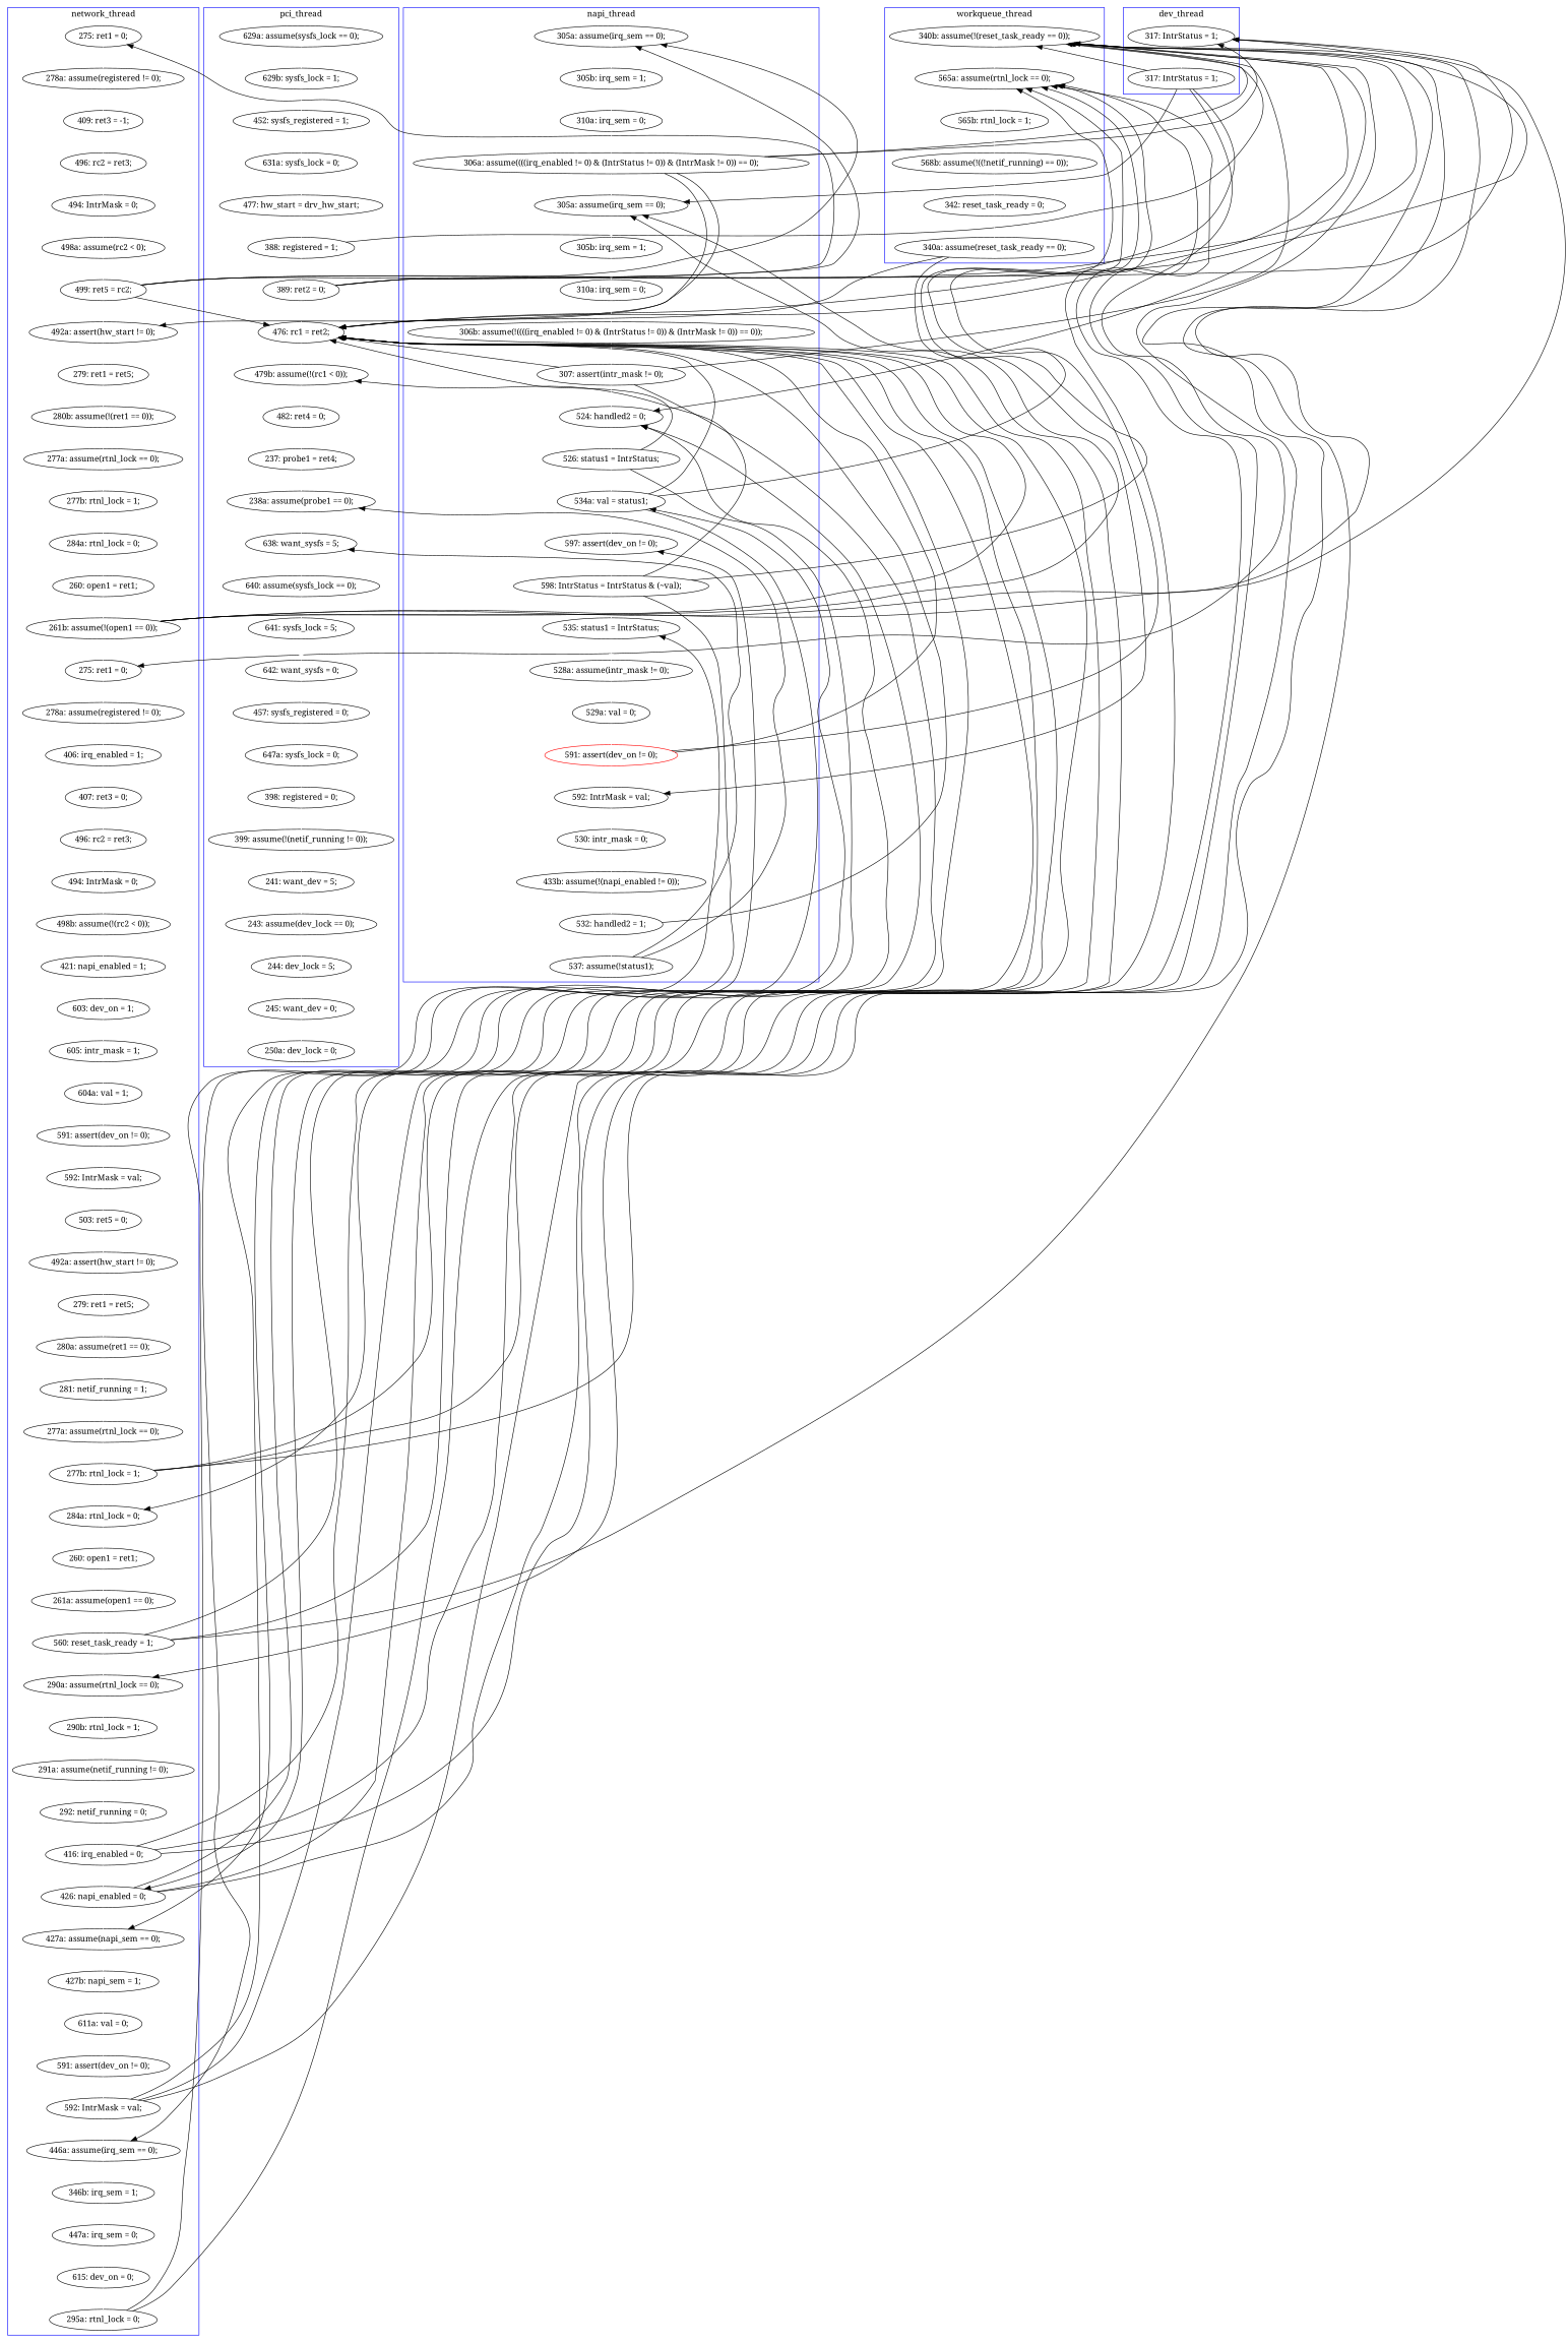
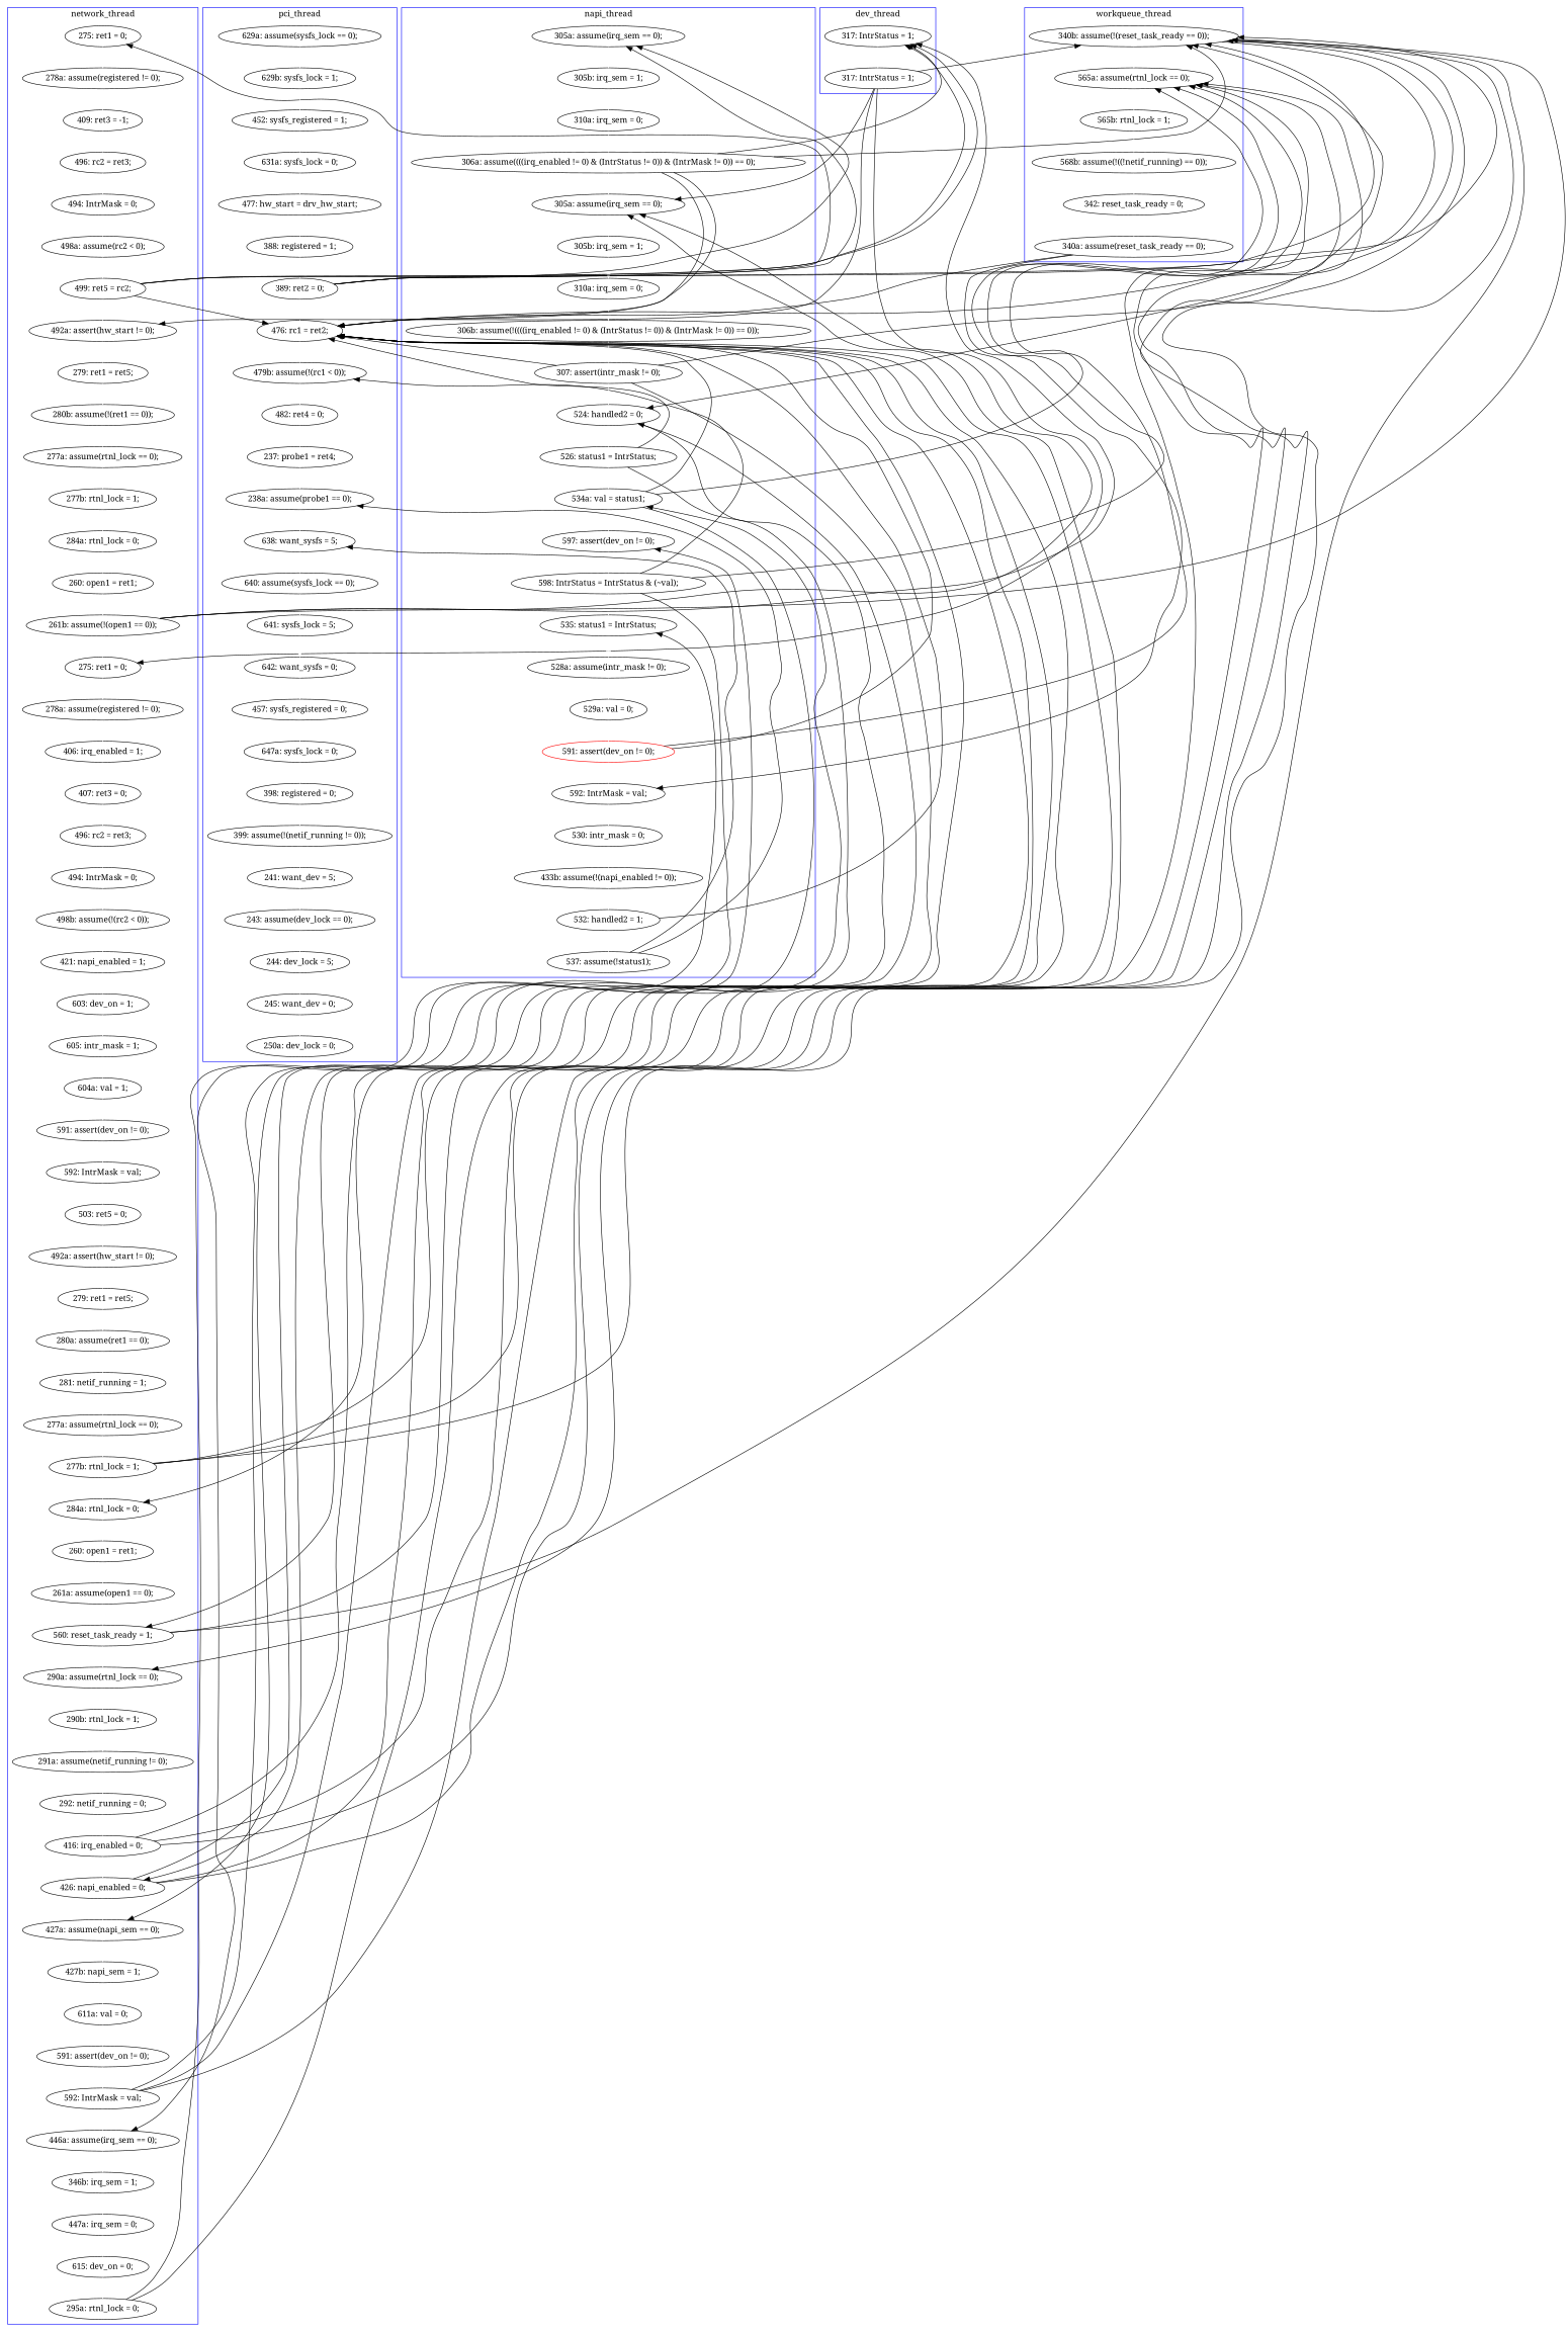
  digraph {
    fontname="Noto Serif"
    node [fontname="Noto Serif"]
    edge [color=white fontname="Noto Serif" style=solid]
    n1 [label="317: IntrStatus = 1;"]
    n2 [label="317: IntrStatus = 1;"]
    n3 [label="389: ret2 = 0;"]
    n4 [label="476: rc1 = ret2;"]
    n5 [label="479b: assume(!(rc1 < 0));"]
    n6 [label="482: ret4 = 0;"]
    n7 [label="631a: sysfs_lock = 0;"]
    n8 [label="477: hw_start = drv_hw_start;"]
    n9 [label="638: want_sysfs = 5;"]
    n10 [label="640: assume(sysfs_lock == 0);"]
    n11 [label="641: sysfs_lock = 5;"]
    n12 [label="642: want_sysfs = 0;"]
    n13 [label="457: sysfs_registered = 0;"]
    n14 [label="238a: assume(probe1 == 0);"]
    n15 [label="237: probe1 = ret4;"]
    n16 [label="388: registered = 1;"]
    n17 [label="629b: sysfs_lock = 1;"]
    n18 [label="452: sysfs_registered = 1;"]
    n19 [label="629a: assume(sysfs_lock == 0);"]
    n20 [label="647a: sysfs_lock = 0;"]
    n21 [label="398: registered = 0;"]
    n22 [label="245: want_dev = 0;"]
    n23 [label="250a: dev_lock = 0;"]
    n24 [label="241: want_dev = 5;"]
    n25 [label="243: assume(dev_lock == 0);"]
    n26 [label="399: assume(!(netif_running != 0));"]
    n27 [label="244: dev_lock = 5;"]
    n28 [label="598: IntrStatus = IntrStatus & (~val);"]
    n29 [label="592: IntrMask = val;"]
    n30 [label="530: intr_mask = 0;"]
    n31 [label="306a: assume((((irq_enabled != 0) & (IntrStatus != 0)) & (IntrMask != 0)) == 0);"]
    n32 [label="526: status1 = IntrStatus;"]
    n33 [label="597: assert(dev_on != 0);"]
    n34 [label="307: assert(intr_mask != 0);"]
    n35 [label="305a: assume(irq_sem == 0);"]
    n36 [label="534a: val = status1;"]
    n37 [label="532: handled2 = 1;"]
    n38 [label="305a: assume(irq_sem == 0);"]
    n39 [label="528a: assume(intr_mask != 0);"]
    n40 [label="529a: val = 0;"]
    n41 [label="535: status1 = IntrStatus;"]
    n42 [color=red label="591: assert(dev_on != 0);"]
    n43 [label="305b: irq_sem = 1;"]
    n44 [label="305b: irq_sem = 1;"]
    n45 [label="306b: assume(!((((irq_enabled != 0) & (IntrStatus != 0)) & (IntrMask != 0)) == 0));"]
    n46 [label="433b: assume(!(napi_enabled != 0));"]
    n47 [label="537: assume(!status1);"]
    n48 [label="310a: irq_sem = 0;"]
    n49 [label="524: handled2 = 0;"]
    n50 [label="310a: irq_sem = 0;"]
    n51 [label="565a: assume(rtnl_lock == 0);"]
    n52 [label="340b: assume(!(reset_task_ready == 0));"]
    n53 [label="340a: assume(reset_task_ready == 0);"]
    n54 [label="565b: rtnl_lock = 1;"]
    n55 [label="342: reset_task_ready = 0;"]
    n56 [label="568b: assume(!((!netif_running) == 0));"]
    n57 [label="592: IntrMask = val;"]
    n58 [label="284a: rtnl_lock = 0;"]
    n59 [label="281: netif_running = 1;"]
    n60 [label="277a: assume(rtnl_lock == 0);"]
    n61 [label="427b: napi_sem = 1;"]
    n62 [label="611a: val = 0;"]
    n63 [label="592: IntrMask = val;"]
    n64 [label="503: ret5 = 0;"]
    n65 [label="426: napi_enabled = 0;"]
    n66 [label="427a: assume(napi_sem == 0);"]
    n67 [label="446a: assume(irq_sem == 0);"]
    n68 [label="346b: irq_sem = 1;"]
    n69 [label="496: rc2 = ret3;"]
    n70 [label="494: IntrMask = 0;"]
    n71 [label="499: ret5 = rc2;"]
    n72 [label="591: assert(dev_on != 0);"]
    n73 [label="290a: assume(rtnl_lock == 0);"]
    n74 [label="277b: rtnl_lock = 1;"]
    n75 [label="560: reset_task_ready = 1;"]
    n76 [label="279: ret1 = ret5;"]
    n77 [label="280b: assume(!(ret1 == 0));"]
    n78 [label="275: ret1 = 0;"]
    n79 [label="498b: assume(!(rc2 < 0));"]
    n80 [label="260: open1 = ret1;"]
    n81 [label="261b: assume(!(open1 == 0));"]
    n82 [label="280a: assume(ret1 == 0);"]
    n83 [label="447a: irq_sem = 0;"]
    n84 [label="492a: assert(hw_start != 0);"]
    n85 [label="615: dev_on = 0;"]
    n86 [label="295a: rtnl_lock = 0;"]
    n87 [label="261a: assume(open1 == 0);"]
    n88 [label="492a: assert(hw_start != 0);"]
    n89 [label="278a: assume(registered != 0);"]
    n90 [label="406: irq_enabled = 1;"]
    n91 [label="416: irq_enabled = 0;"]
    n92 [label="260: open1 = ret1;"]
    n93 [label="494: IntrMask = 0;"]
    n94 [label="498a: assume(rc2 < 0);"]
    n95 [label="409: ret3 = -1;"]
    n96 [label="496: rc2 = ret3;"]
    n97 [label="291a: assume(netif_running != 0);"]
    n98 [label="292: netif_running = 0;"]
    n99 [label="278a: assume(registered != 0);"]
    n100 [label="290b: rtnl_lock = 1;"]
    n101 [label="603: dev_on = 1;"]
    n102 [label="605: intr_mask = 1;"]
    n103 [label="275: ret1 = 0;"]
    n104 [label="284a: rtnl_lock = 0;"]
    n105 [label="277a: assume(rtnl_lock == 0);"]
    n106 [label="277b: rtnl_lock = 1;"]
    n107 [label="591: assert(dev_on != 0);"]
    n108 [label="279: ret1 = ret5;"]
    n109 [label="421: napi_enabled = 1;"]
    n110 [label="604a: val = 1;"]
    n111 [label="407: ret3 = 0;"]
    subgraph cluster_1 {
      color=blue
      label=dev_thread
      n1
      n2
    }
    subgraph cluster_2 {
      color=blue
      label=pci_thread
      n3
      n4
      n5
      n6
      n7
      n8
      n9
      n10
      n11
      n12
      n13
      n14
      n15
      n16
      n17
      n18
      n19
      n20
      n21
      n22
      n23
      n24
      n25
      n26
      n27
    }
    subgraph cluster_3 {
      color=blue
      label=napi_thread
      n28
      n29
      n30
      n31
      n32
      n33
      n34
      n35
      n36
      n37
      n38
      n39
      n40
      n41
      n42
      n43
      n44
      n45
      n46
      n47
      n48
      n49
      n50
    }
    subgraph cluster_4 {
      color=blue
      label=workqueue_thread
      n51
      n52
      n53
      n54
      n55
      n56
    }
    subgraph cluster_5 {
      color=blue
      label=network_thread
      n57
      n58
      n59
      n60
      n61
      n62
      n63
      n64
      n65
      n66
      n67
      n68
      n69
      n70
      n71
      n72
      n73
      n74
      n75
      n76
      n77
      n78
      n79
      n80
      n81
      n82
      n83
      n84
      n85
      n86
      n87
      n88
      n89
      n90
      n91
      n92
      n93
      n94
      n95
      n96
      n97
      n98
      n99
      n100
      n101
      n102
      n103
      n104
      n105
      n106
      n107
      n108
      n109
      n110
      n111
    }
    n1 -> n4 [color=black constraint=false]
    n1 -> n38 [color=black constraint=false]
    n1 -> n52 [color=black constraint=false]
    n1 -> n78 [color=black constraint=false]
    n2 -> n1
    n3 -> n2 [color=black constraint=false]
    n3 -> n4
    n3 -> n35 [color=black constraint=false]
-   n16 -> n52 [color=black constraint=false]
+   n3 -> n52 [color=black constraint=false]
    n3 -> n103 [color=black constraint=false]
    n4 -> n5
    n5 -> n6
    n6 -> n15
    n7 -> n8
    n8 -> n16
    n9 -> n10
    n10 -> n11
    n11 -> n12
    n12 -> n13
    n13 -> n20
    n14 -> n9
    n15 -> n14
    n16 -> n3
    n17 -> n18
    n18 -> n7
    n19 -> n17
    n20 -> n21
    n21 -> n26
    n22 -> n23
    n24 -> n25
    n25 -> n27
    n26 -> n24
    n27 -> n22
    n28 -> n5 [color=black constraint=false]
    n28 -> n41
    n28 -> n51 [color=black constraint=false]
    n28 -> n67 [color=black constraint=false]
    n29 -> n30
    n30 -> n46
    n31 -> n2 [color=black constraint=false]
    n31 -> n4 [color=black constraint=false]
    n31 -> n38
    n31 -> n52 [color=black constraint=false]
    n31 -> n88 [color=black constraint=false]
    n32 -> n4 [color=black constraint=false]
    n32 -> n36
    n32 -> n65 [color=black constraint=false]
    n33 -> n28
    n34 -> n4 [color=black constraint=false]
    n34 -> n49
    n34 -> n52 [color=black constraint=false]
    n34 -> n58 [color=black constraint=false]
    n35 -> n44
    n36 -> n4 [color=black constraint=false]
    n36 -> n33
    n36 -> n51 [color=black constraint=false]
    n36 -> n66 [color=black constraint=false]
    n37 -> n4 [color=black constraint=false]
    n37 -> n47
    n38 -> n43
    n39 -> n40
    n40 -> n42
    n41 -> n39
    n42 -> n4 [color=black constraint=false]
    n42 -> n29
    n42 -> n51 [color=black constraint=false]
    n43 -> n48
    n44 -> n50
    n45 -> n34
    n46 -> n37
    n47 -> n9 [color=black constraint=false]
    n47 -> n14 [color=black constraint=false]
    n48 -> n45
    n49 -> n32
    n50 -> n31
    n51 -> n54
    n52 -> n4 [color=black constraint=false]
    n52 -> n49 [color=black constraint=false]
    n52 -> n51
    n52 -> n73 [color=black constraint=false]
    n53 -> n4 [color=black constraint=false]
    n53 -> n29 [color=black constraint=false]
    n54 -> n56
    n55 -> n53
    n56 -> n55
    n57 -> n4 [color=black constraint=false]
    n57 -> n33 [color=black constraint=false]
    n57 -> n51 [color=black constraint=false]
    n57 -> n67
    n58 -> n92
    n59 -> n60
    n60 -> n74
    n61 -> n62
    n62 -> n72
    n63 -> n64
    n64 -> n84
    n65 -> n4 [color=black constraint=false]
    n65 -> n36 [color=black constraint=false]
    n65 -> n51 [color=black constraint=false]
    n65 -> n66
    n66 -> n61
    n67 -> n68
    n68 -> n83
    n69 -> n70
    n70 -> n79
    n71 -> n2 [color=black constraint=false]
    n71 -> n4 [color=black constraint=false]
    n71 -> n35 [color=black constraint=false]
    n71 -> n52 [color=black constraint=false]
    n71 -> n88
    n72 -> n57
    n73 -> n100
    n74 -> n4 [color=black constraint=false]
    n74 -> n38 [color=black constraint=false]
    n74 -> n52 [color=black constraint=false]
    n74 -> n58
    n75 -> n4 [color=black constraint=false]
-   n75 -> n49 [color=black constraint=false]
+   n49 -> n75 [color=black constraint=false]
    n75 -> n52 [color=black constraint=false]
    n75 -> n73
    n76 -> n77
    n77 -> n105
    n78 -> n89
    n79 -> n109
    n80 -> n81
    n81 -> n2 [color=black constraint=false]
-   n81 -> n4 [color=black constraint=false]
    n81 -> n38 [color=black constraint=false]
    n81 -> n52 [color=black constraint=false]
    n81 -> n78
    n82 -> n59
    n83 -> n85
    n84 -> n108
    n85 -> n86
    n86 -> n4 [color=black constraint=false]
    n86 -> n41 [color=black constraint=false]
    n87 -> n75
    n88 -> n76
    n89 -> n90
    n90 -> n111
    n91 -> n4 [color=black constraint=false]
    n91 -> n49 [color=black constraint=false]
    n91 -> n51 [color=black constraint=false]
    n91 -> n65
    n92 -> n87
    n93 -> n94
    n94 -> n71
    n95 -> n96
    n96 -> n93
    n97 -> n98
    n98 -> n91
    n99 -> n95
    n100 -> n97
    n101 -> n102
    n102 -> n110
    n103 -> n99
    n104 -> n80
    n105 -> n106
    n106 -> n104
    n107 -> n63
    n108 -> n82
    n109 -> n101
    n110 -> n107
    n111 -> n69
  }
